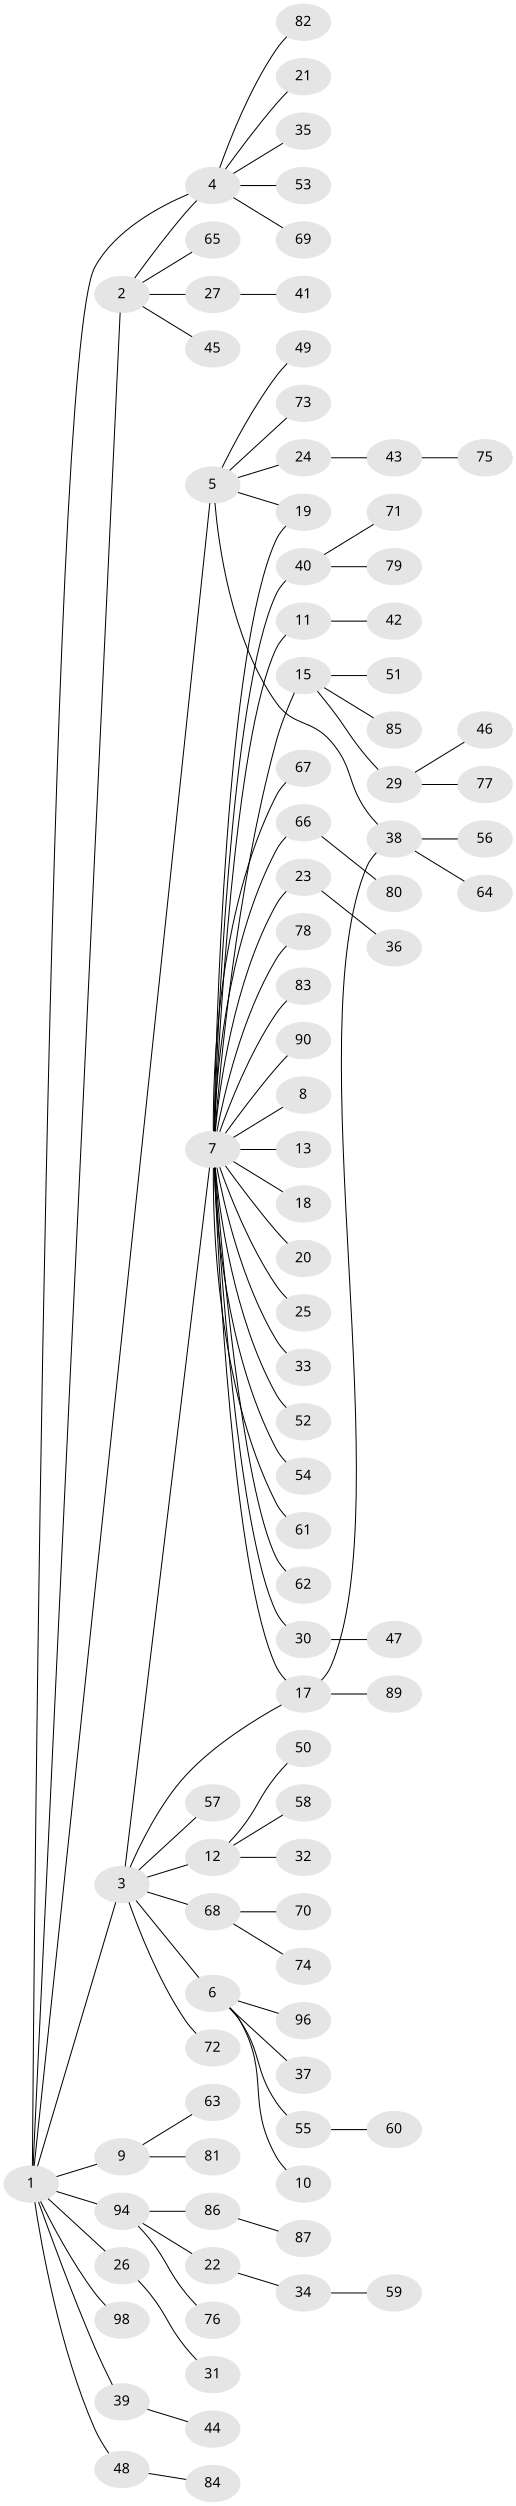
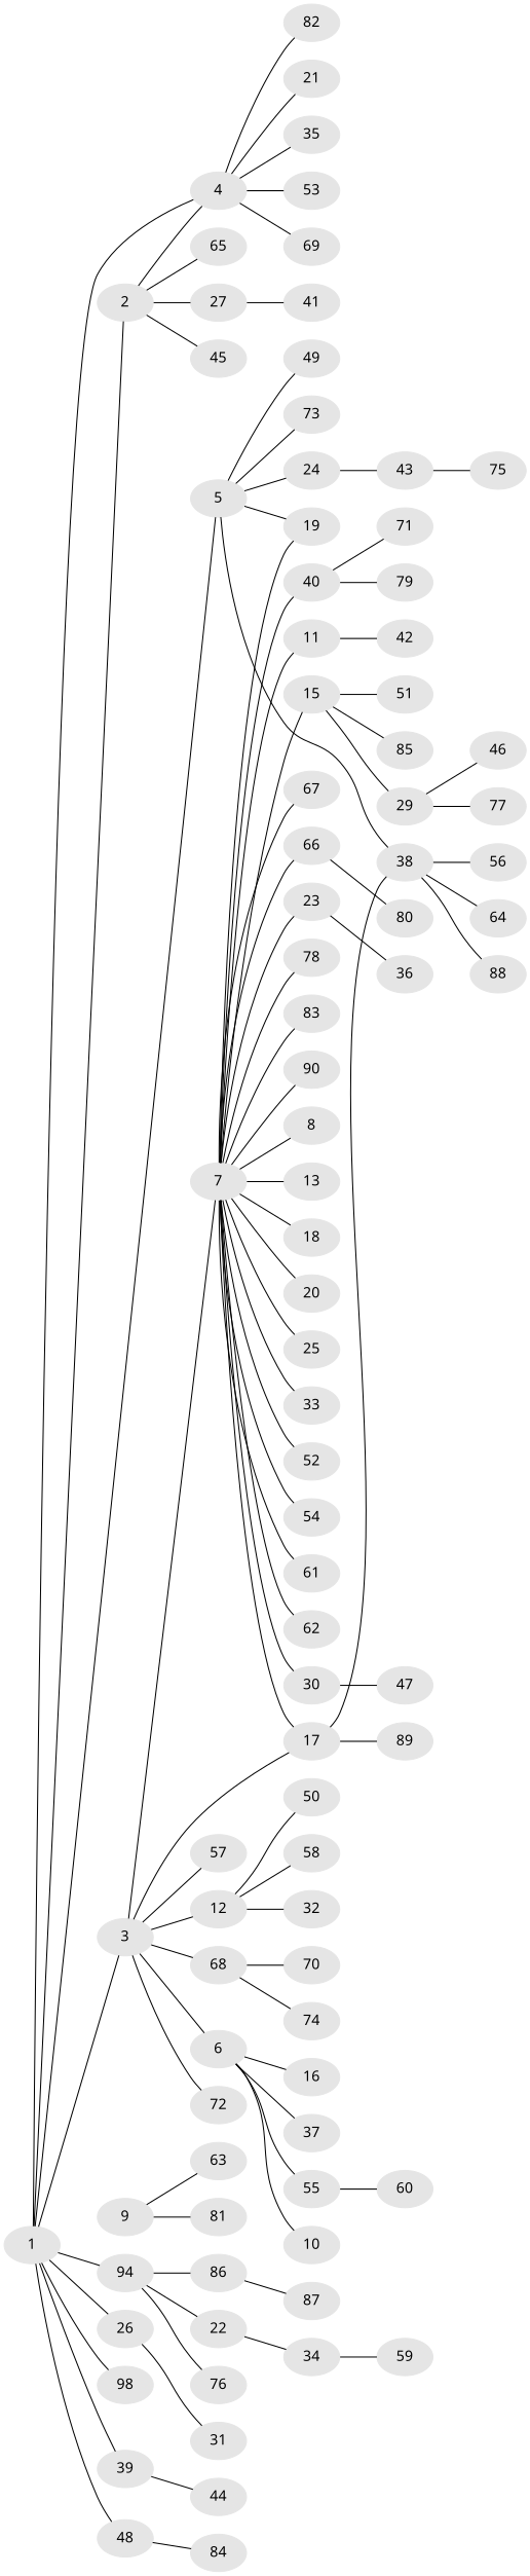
  graph {
    fontname="Noto Sans"
    rankdir=LR
    node [color=gray90 fontname="Noto Sans" style=filled]
    edge [fontname="Noto Sans"]
    1
    2
    3
    4
    5
    9
    n7 [label=94]
    26
    n9 [label=98]
    39
    48
    27
    45
    65
    6
    7
    12
    17
    57
    68
    72
    21
    35
    53
    69
    82
    19
    24
    38
    49
    73
    63
    81
    22
    76
    86
    31
    44
    84
    41
    10
-   16 [label=96]
+   16
    37
    55
    8
    11
    13
    15
    18
    20
    23
    25
    30
    33
    40
    52
    54
    61
    62
    66
    67
    78
    83
    90
    32
    50
    58
    89
    70
    74
    43
    56
    64
+   88
    60
    42
    29
    51
    85
    36
    47
    71
    79
    80
    34
    87
    46
    77
    59
    75
    1 -- 2
    1 -- 3
    1 -- 4
    1 -- 5
-   1 -- 9
    1 -- n7
    1 -- 26
    1 -- n9
    1 -- 39
    1 -- 48
    2 -- 4
    2 -- 27
    2 -- 45
    2 -- 65
    3 -- 6
    3 -- 7
    3 -- 12
    3 -- 17
    3 -- 57
    3 -- 68
    3 -- 72
    4 -- 21
    4 -- 35
    4 -- 53
    4 -- 69
    4 -- 82
    5 -- 19
    5 -- 24
    5 -- 38
    5 -- 49
    5 -- 73
    9 -- 63
    9 -- 81
    n7 -- 22
    n7 -- 76
    n7 -- 86
    26 -- 31
    39 -- 44
    48 -- 84
    27 -- 41
    6 -- 10
    6 -- 16
    6 -- 37
    6 -- 55
    7 -- 17
    7 -- 19
    7 -- 8
    7 -- 11
    7 -- 13
    7 -- 15
    7 -- 18
    7 -- 20
    7 -- 23
    7 -- 25
    7 -- 30
    7 -- 33
    7 -- 40
    7 -- 52
    7 -- 54
    7 -- 61
    7 -- 62
    7 -- 66
    7 -- 67
    7 -- 78
    7 -- 83
    7 -- 90
    12 -- 32
    12 -- 50
    12 -- 58
    17 -- 38
    17 -- 89
    68 -- 70
    68 -- 74
    24 -- 43
    38 -- 56
    38 -- 64
+   38 -- 88
    22 -- 34
    86 -- 87
    55 -- 60
    11 -- 42
    15 -- 29
    15 -- 51
    15 -- 85
    23 -- 36
    30 -- 47
    40 -- 71
    40 -- 79
    66 -- 80
    43 -- 75
    29 -- 46
    29 -- 77
    34 -- 59
  }
